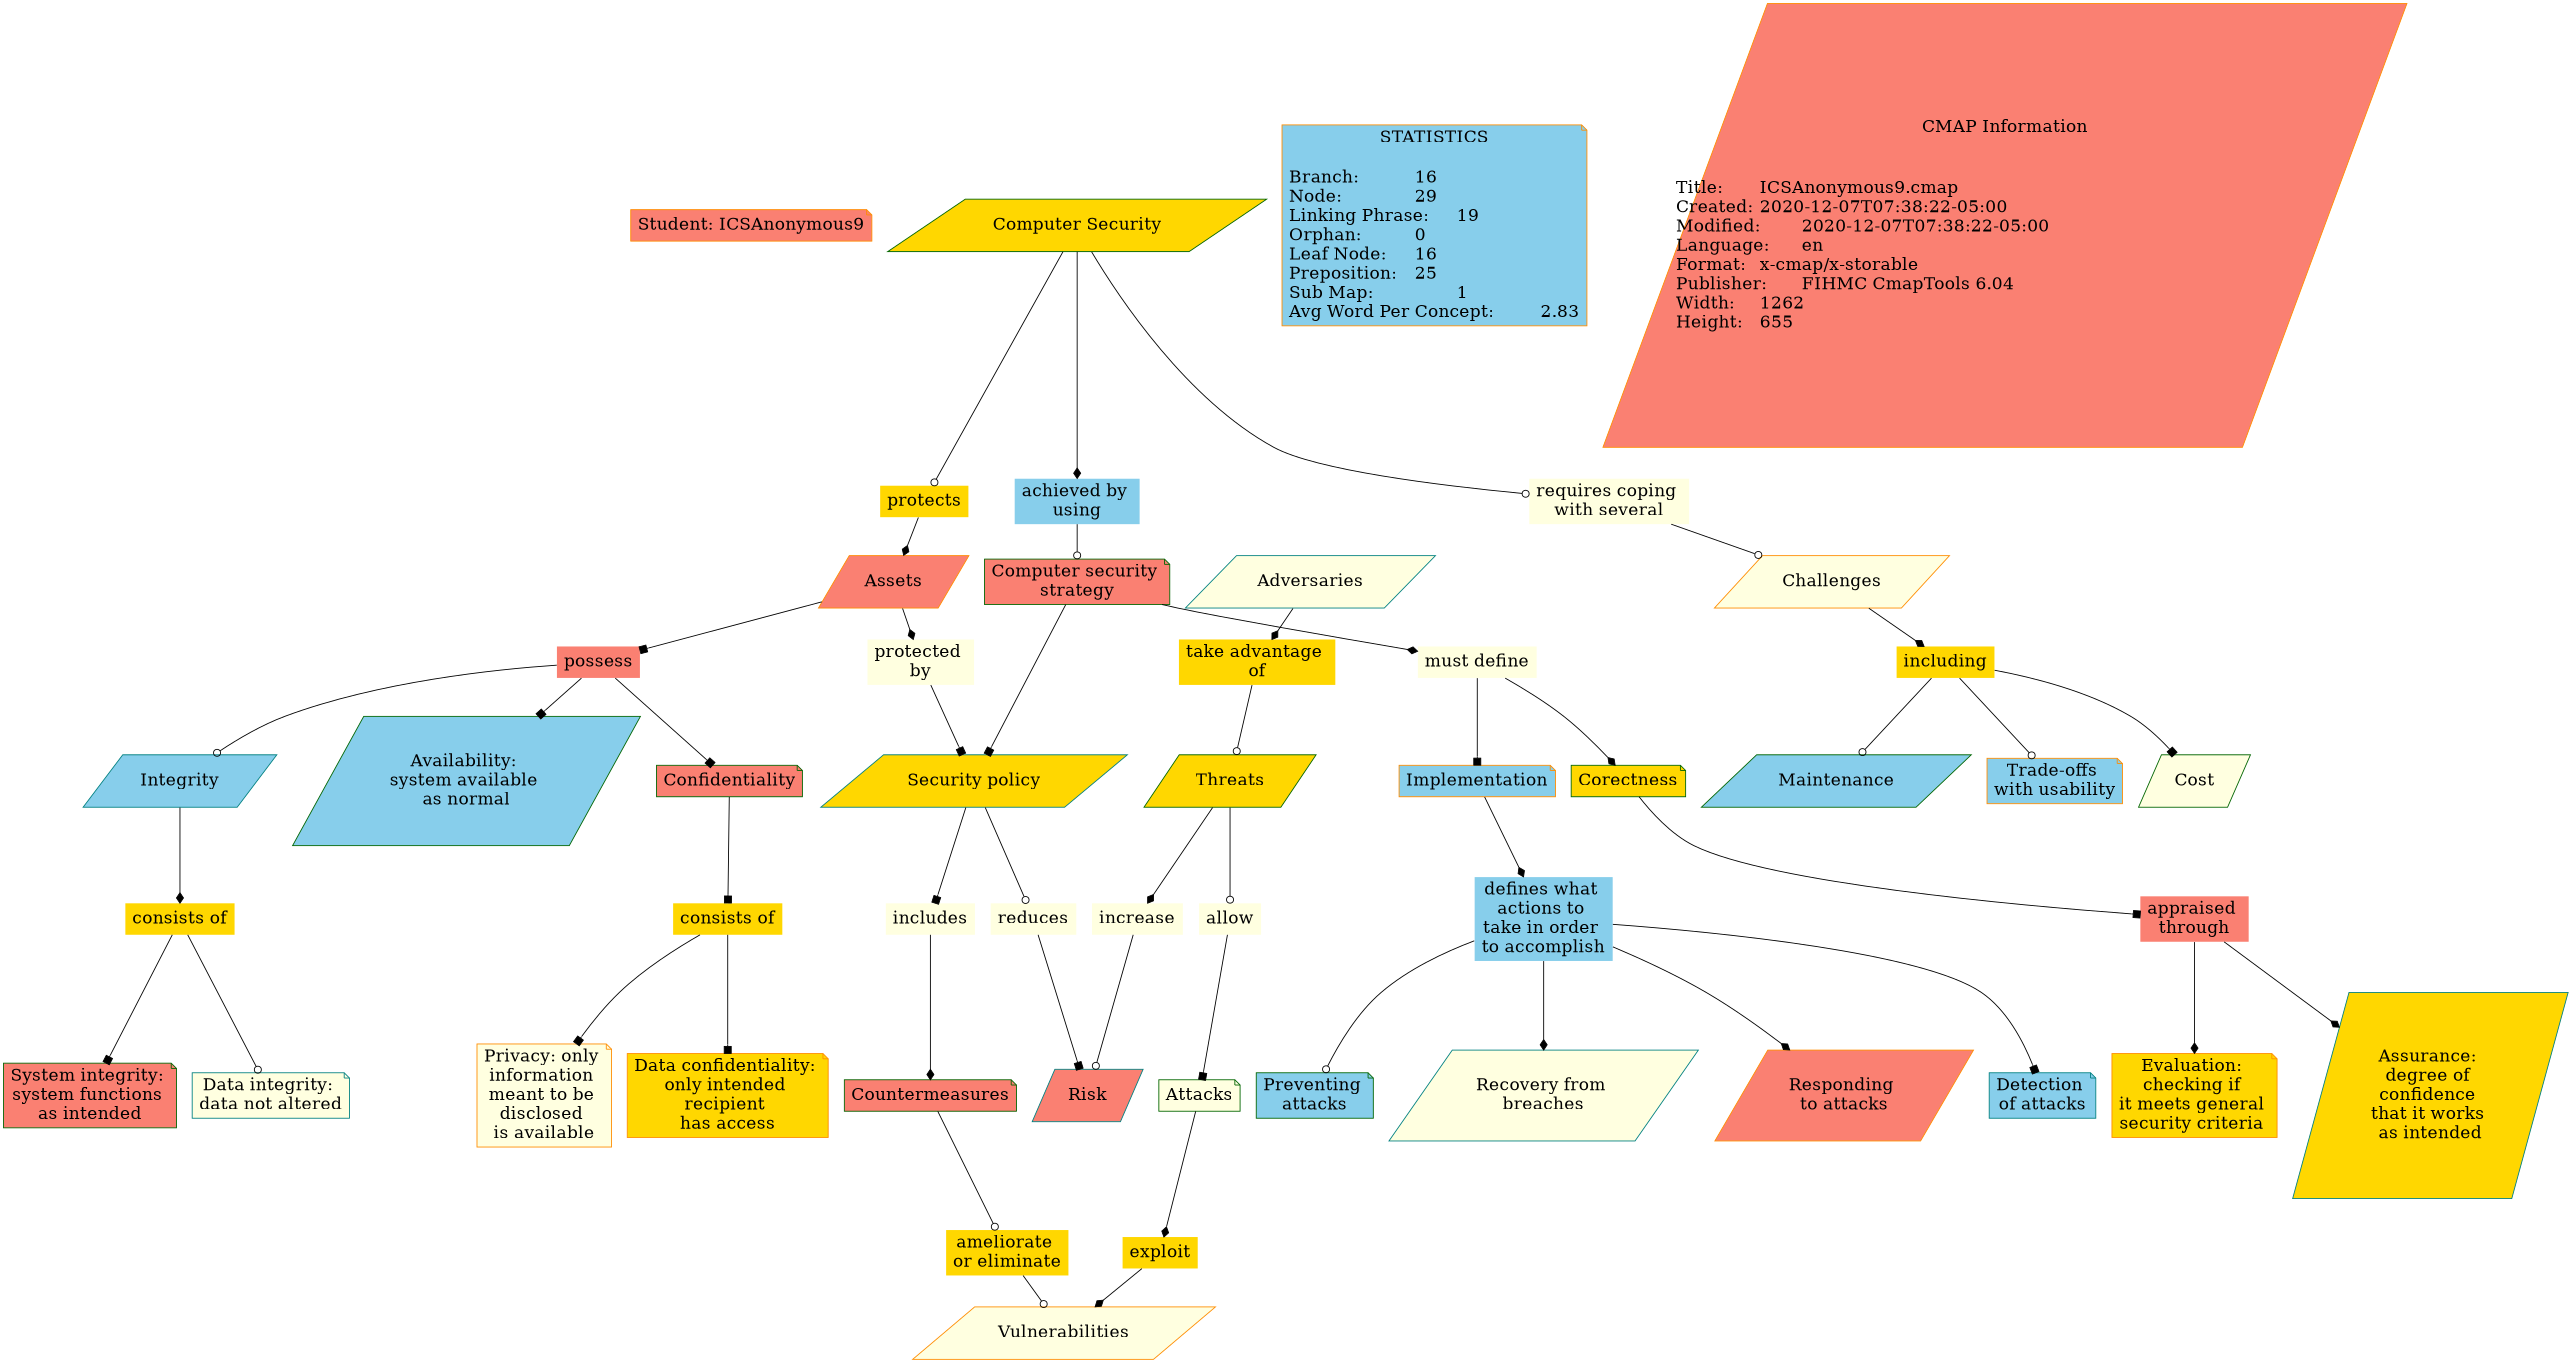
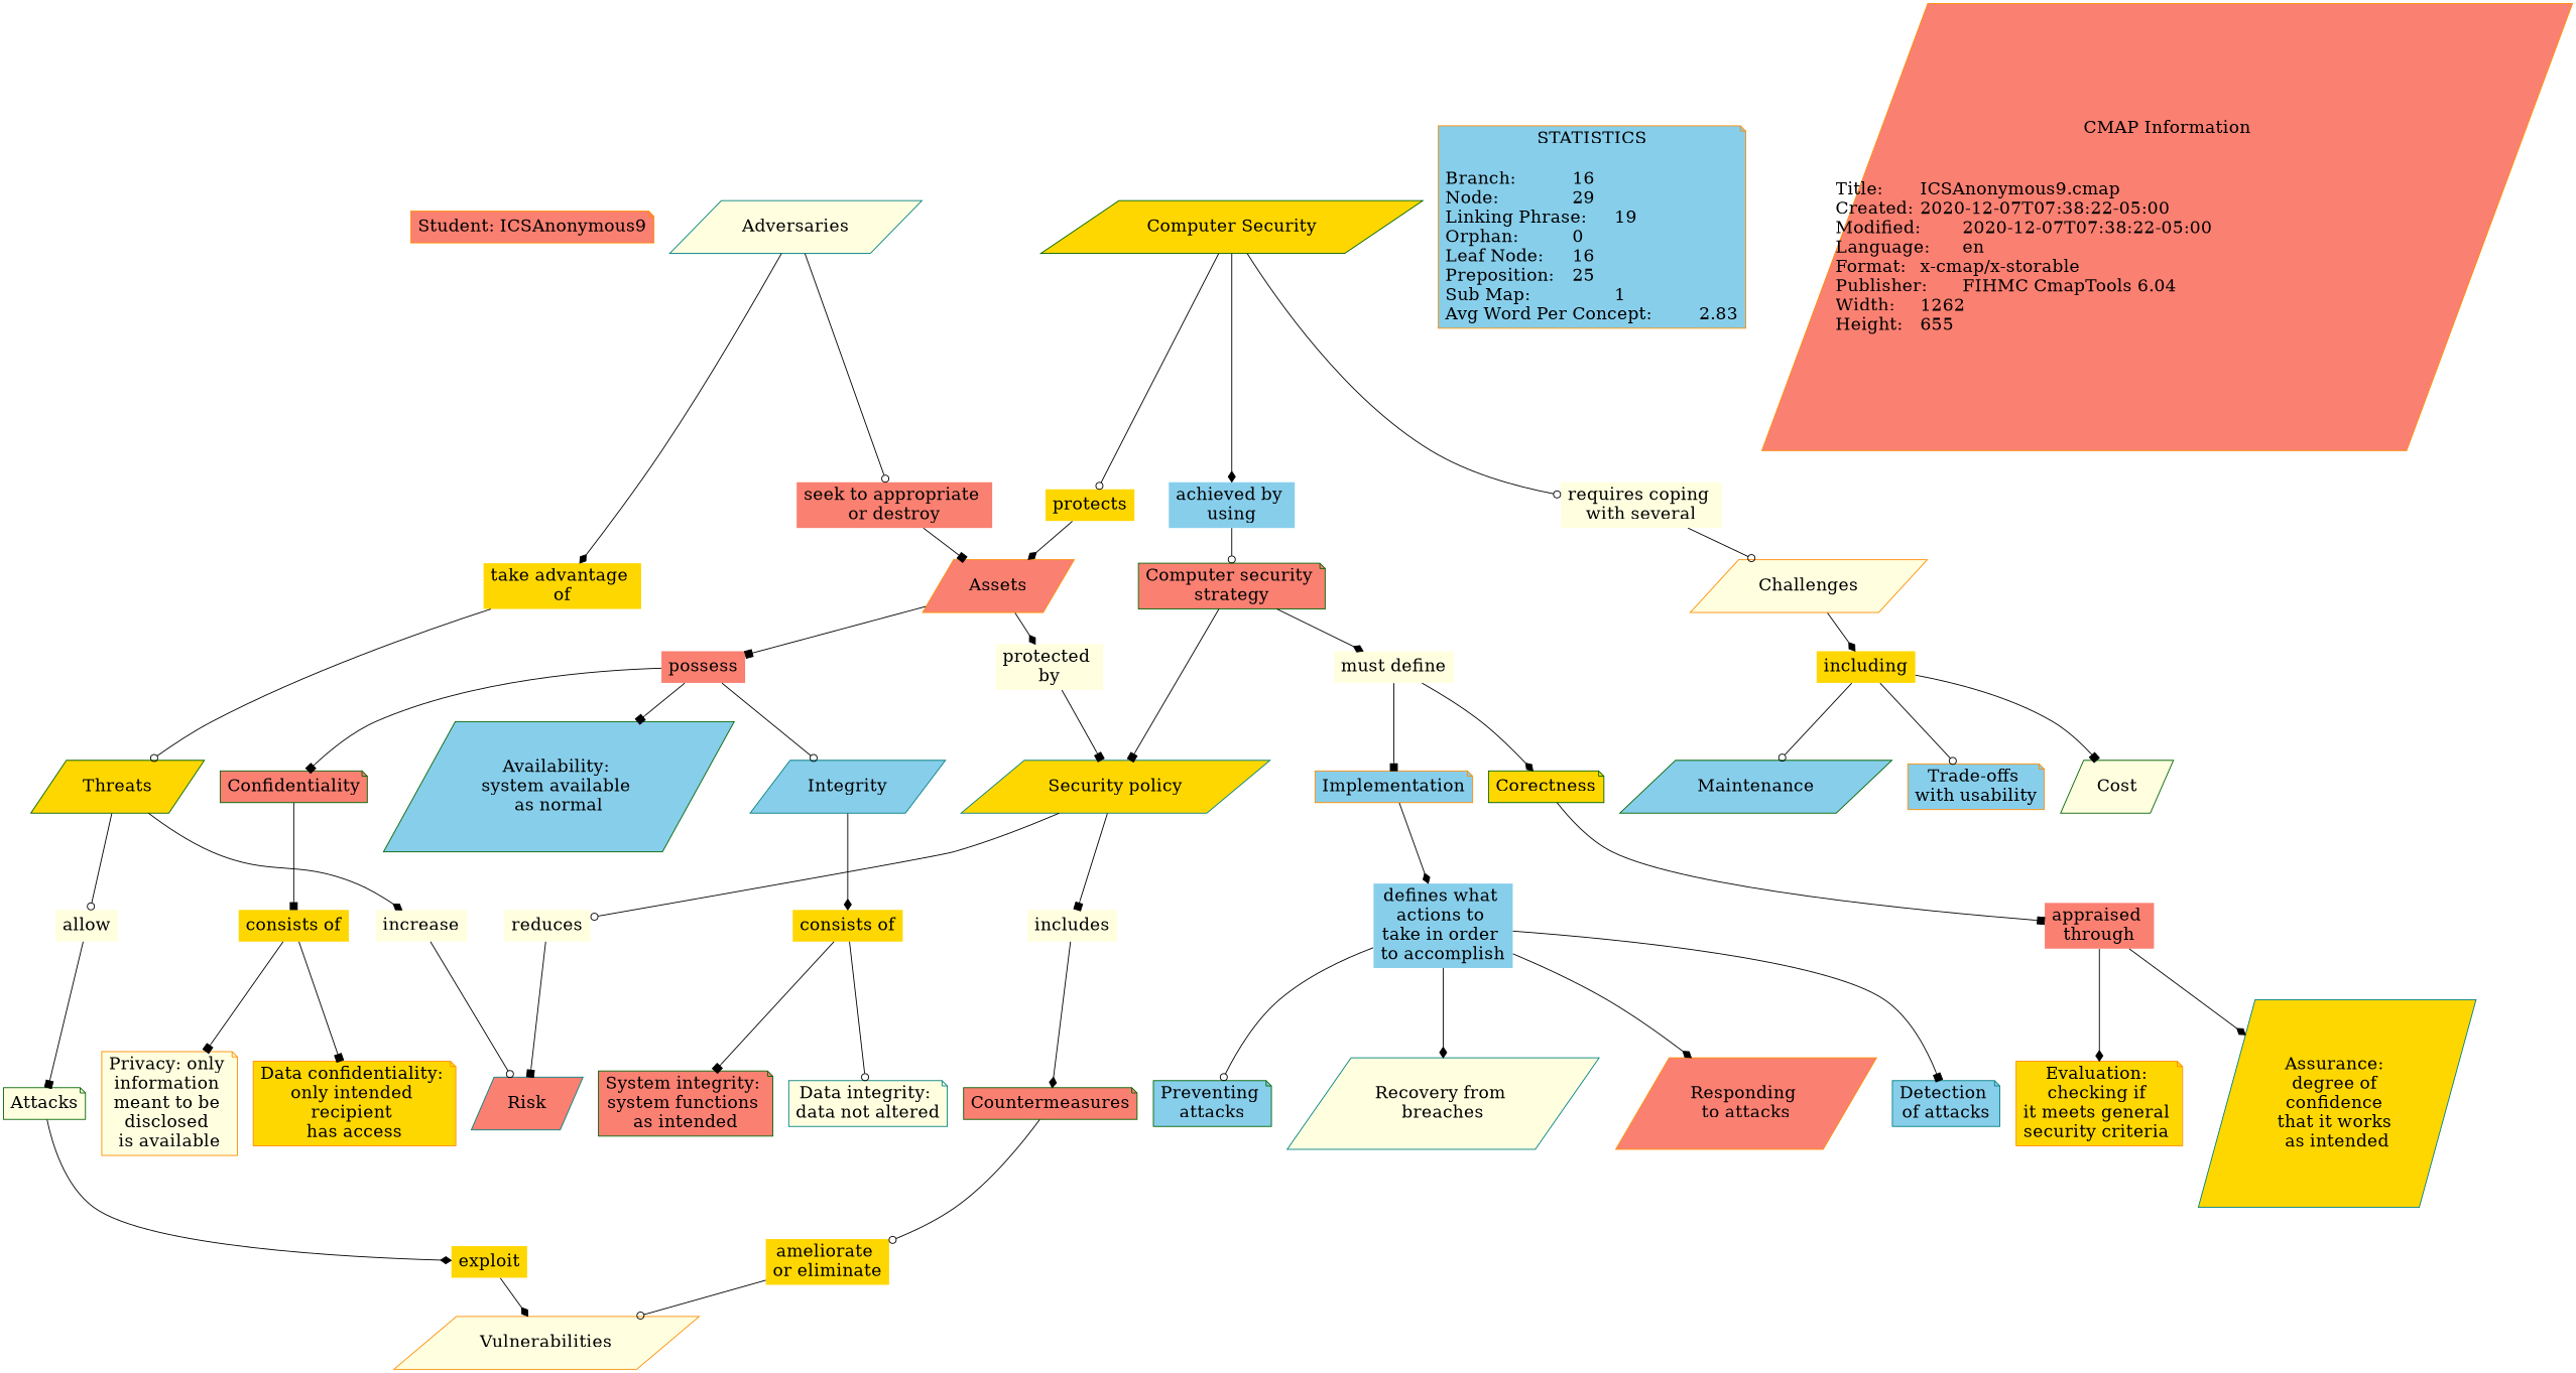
  digraph {
    node [color=darkorange fillcolor=lightyellow fontsize=20 shape=none style=filled]
    edge [arrowhead=box constraint=true]
    n1 [fillcolor=salmon label="Student: ICSAnonymous9" shape=note]
    n2 [color=darkgreen fillcolor=gold label="consists of\n"]
    n3 [fillcolor=gold label="Data confidentiality: \nonly intended \nrecipient \nhas access\n" shape=note]
    n4 [label="Privacy: only \ninformation \nmeant to be \ndisclosed \nis available\n" shape=note]
    n5 [color=darkgreen fillcolor=gold label="Computer Security\n" shape=parallelogram]
    n6 [fillcolor=skyblue label="achieved by \nusing"]
    n7 [label="requires coping \nwith several\n"]
    n8 [color=teal fillcolor=gold label=protects]
    n9 [color=darkgreen fillcolor=salmon label="Computer security \nstrategy" shape=note]
    n10 [label=Challenges shape=parallelogram]
    n11 [fillcolor=salmon label=Assets shape=parallelogram]
    n12 [label="must define\n"]
    n13 [color=teal fillcolor=gold label="Security policy\n" shape=parallelogram]
    n14 [fillcolor=gold label=including]
    n15 [color=teal fillcolor=gold label="consists of\n"]
    n16 [color=teal label="Data integrity: \ndata not altered\n" shape=note]
    n17 [color=darkgreen fillcolor=salmon label="System integrity: \nsystem functions \nas intended\n" shape=note]
    n18 [color=teal fillcolor=salmon label=possess]
    n19 [label="protected \nby"]
    n20 [fillcolor=skyblue label=Implementation shape=note]
    n21 [color=darkgreen fillcolor=skyblue label="defines what \nactions to \ntake in order \nto accomplish\n"]
    n22 [color=teal fillcolor=skyblue label="Detection \nof attacks\n" shape=note]
    n23 [color=darkgreen fillcolor=skyblue label="Preventing \nattacks" shape=note]
    n24 [color=teal label="Recovery from \nbreaches" shape=parallelogram]
    n25 [fillcolor=salmon label="Responding \nto attacks\n" shape=parallelogram]
    n26 [color=darkgreen fillcolor=gold label=Threats shape=parallelogram]
    n27 [color=darkgreen label=allow]
    n28 [label=increase]
    n29 [color=darkgreen label=Attacks shape=note]
    n30 [color=teal fillcolor=salmon label=Risk shape=parallelogram]
    n31 [color=teal fillcolor=gold label=exploit]
    n32 [fillcolor=gold label="take advantage \nof"]
    n33 [color=darkgreen fillcolor=gold label=Corectness shape=note]
    n34 [fillcolor=salmon label="appraised \nthrough"]
    n35 [color=darkgreen label=includes]
    n36 [color=darkgreen label=reduces]
    n37 [color=teal fillcolor=gold label="Assurance: \ndegree of \nconfidence \nthat it works \nas intended\n" shape=parallelogram]
    n38 [fillcolor=gold label="Evaluation: \nchecking if \nit meets general \nsecurity criteria \n" shape=note]
    n39 [color=darkgreen fillcolor=salmon label=Countermeasures shape=note]
    n40 [fillcolor=gold label="ameliorate \nor eliminate\n"]
    n41 [label=Vulnerabilities shape=parallelogram]
+   n42 [color=darkgreen fillcolor=salmon label="seek to appropriate \nor destroy\n"]
    n43 [color=darkgreen fillcolor=salmon label=Confidentiality shape=note]
    n44 [color=teal fillcolor=skyblue label=Integrity shape=parallelogram]
    n45 [color=darkgreen fillcolor=skyblue label="Availability: \nsystem available \nas normal" shape=parallelogram]
    n46 [color=teal label=Adversaries shape=parallelogram]
    n47 [color=darkgreen label=Cost shape=parallelogram]
    n48 [color=darkgreen fillcolor=skyblue label=Maintenance shape=parallelogram]
    n49 [fillcolor=skyblue label="Trade-offs \nwith usability\n" shape=note]
    n50 [Gsplines=true fillcolor=skyblue label="STATISTICS\n\lBranch:		16\lNode:		29\lLinking Phrase:	19\lOrphan:		0\lLeaf Node:	16\lPreposition:	25\lSub Map:		1\lAvg Word Per Concept:	2.83\l" shape=note]
    n51 [Gsplines=true fillcolor=salmon label="CMAP Information\n\n\lTitle:	ICSAnonymous9.cmap\lCreated:	2020-12-07T07:38:22-05:00\lModified:	2020-12-07T07:38:22-05:00\lLanguage:	en\lFormat:	x-cmap/x-storable\lPublisher:	FIHMC CmapTools 6.04\lWidth:	1262\lHeight:	655\l" shape=parallelogram]
    n2 -> n3
    n2 -> n4
    n5 -> n6 [arrowhead=diamond]
    n5 -> n7 [arrowhead=odot]
    n5 -> n8 [arrowhead=odot]
    n6 -> n9 [arrowhead=odot]
    n7 -> n10 [arrowhead=odot]
    n8 -> n11 [arrowhead=diamond]
    n9 -> n12 [arrowhead=diamond]
    n9 -> n13
    n10 -> n14 [arrowhead=diamond]
    n11 -> n18
    n11 -> n19 [arrowhead=diamond]
    n12 -> n20
    n12 -> n33 [arrowhead=diamond]
    n13 -> n35
    n13 -> n36 [arrowhead=odot]
    n14 -> n47
    n14 -> n48 [arrowhead=odot]
    n14 -> n49 [arrowhead=odot]
    n15 -> n16 [arrowhead=odot]
    n15 -> n17
    n18 -> n43
    n18 -> n44 [arrowhead=odot]
    n18 -> n45
    n19 -> n13
    n20 -> n21 [arrowhead=diamond]
    n21 -> n22
    n21 -> n23 [arrowhead=odot]
    n21 -> n24 [arrowhead=diamond]
    n21 -> n25 [arrowhead=diamond]
    n26 -> n27 [arrowhead=odot]
    n26 -> n28 [arrowhead=diamond]
    n27 -> n29
    n28 -> n30 [arrowhead=odot]
    n29 -> n31 [arrowhead=diamond]
    n31 -> n41 [arrowhead=diamond]
    n32 -> n26 [arrowhead=odot]
    n33 -> n34
    n34 -> n37 [arrowhead=diamond]
    n34 -> n38 [arrowhead=diamond]
    n35 -> n39 [arrowhead=diamond]
    n36 -> n30
    n39 -> n40 [arrowhead=odot]
    n40 -> n41 [arrowhead=odot]
+   n42 -> n11
    n43 -> n2
    n44 -> n15 [arrowhead=diamond]
    n46 -> n32 [arrowhead=diamond]
+   n46 -> n42 [arrowhead=odot]
  }
